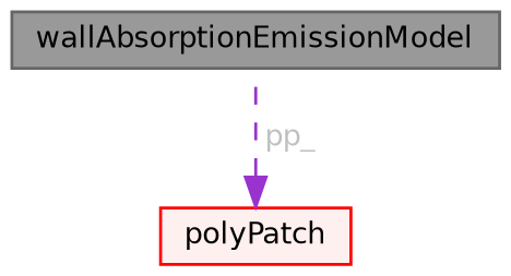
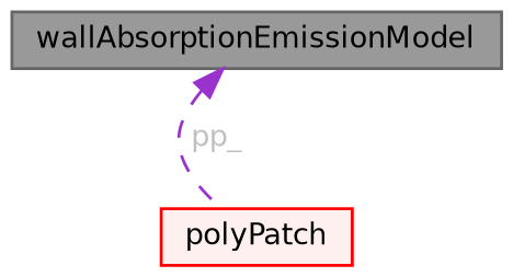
  digraph {
    node [fontname=Helvetica fontsize=10 shape=box style=filled]
    n1 [color=gray40 fillcolor=grey60 fontcolor=black height=0.2 label=wallAbsorptionEmissionModel width=0.4]
    n2 [color=red fillcolor="#FFF0F0" height=0.2 label=polyPatch width=0.4]
-   n2 -> n1 [color=darkorchid3 dir=back fontcolor=grey fontname=Helvetica fontsize=10 label=" pp_" labelfontname=Helvetica labelfontsize=10 style=dashed]
+   n1 -> n2 [color=darkorchid3 dir=back fontcolor=grey fontname=Helvetica fontsize=10 label=" pp_" labelfontname=Helvetica labelfontsize=10 style=dashed]
  }
